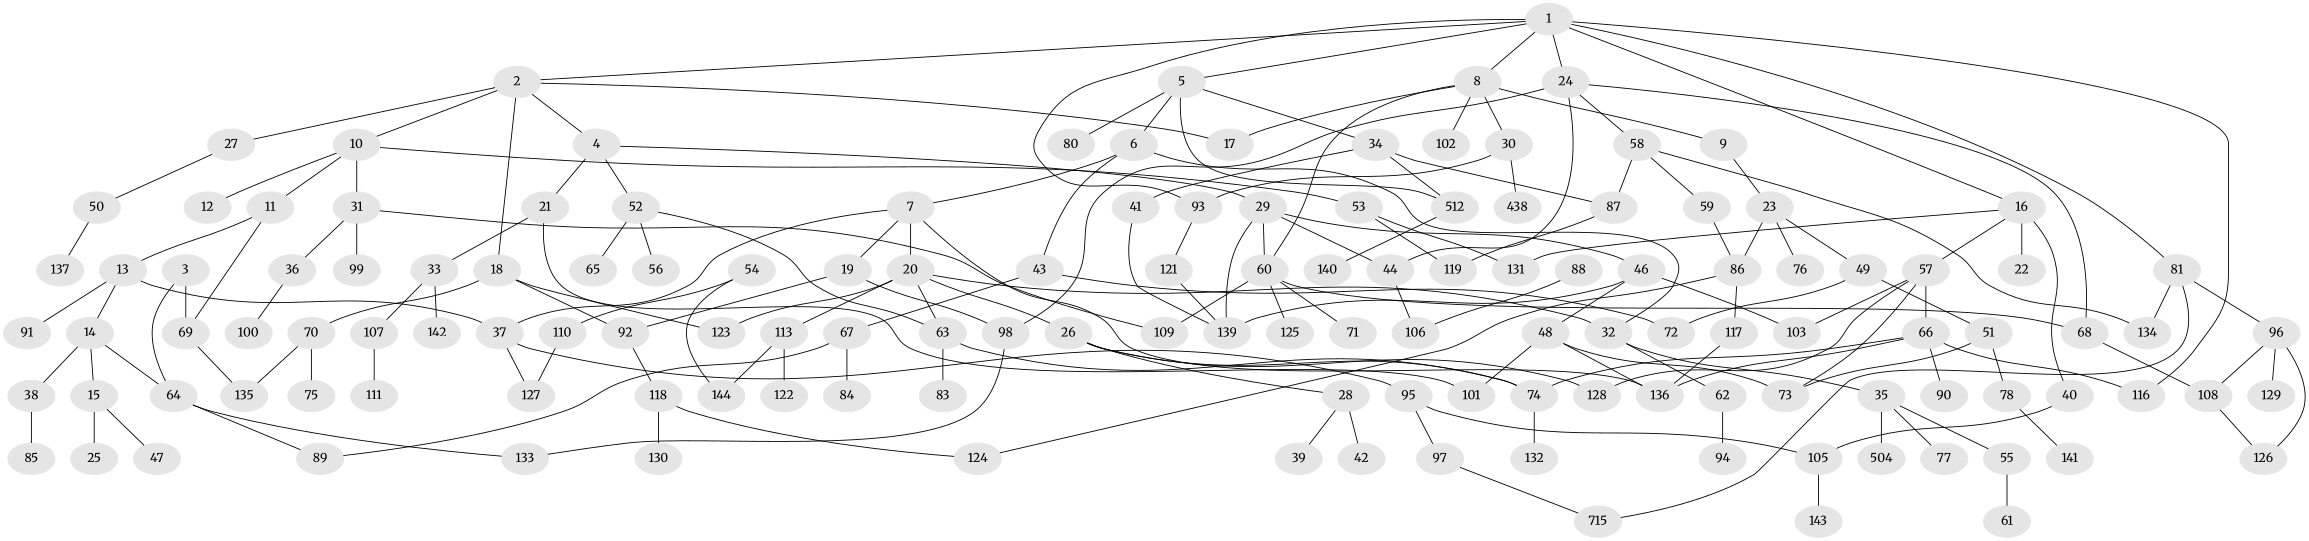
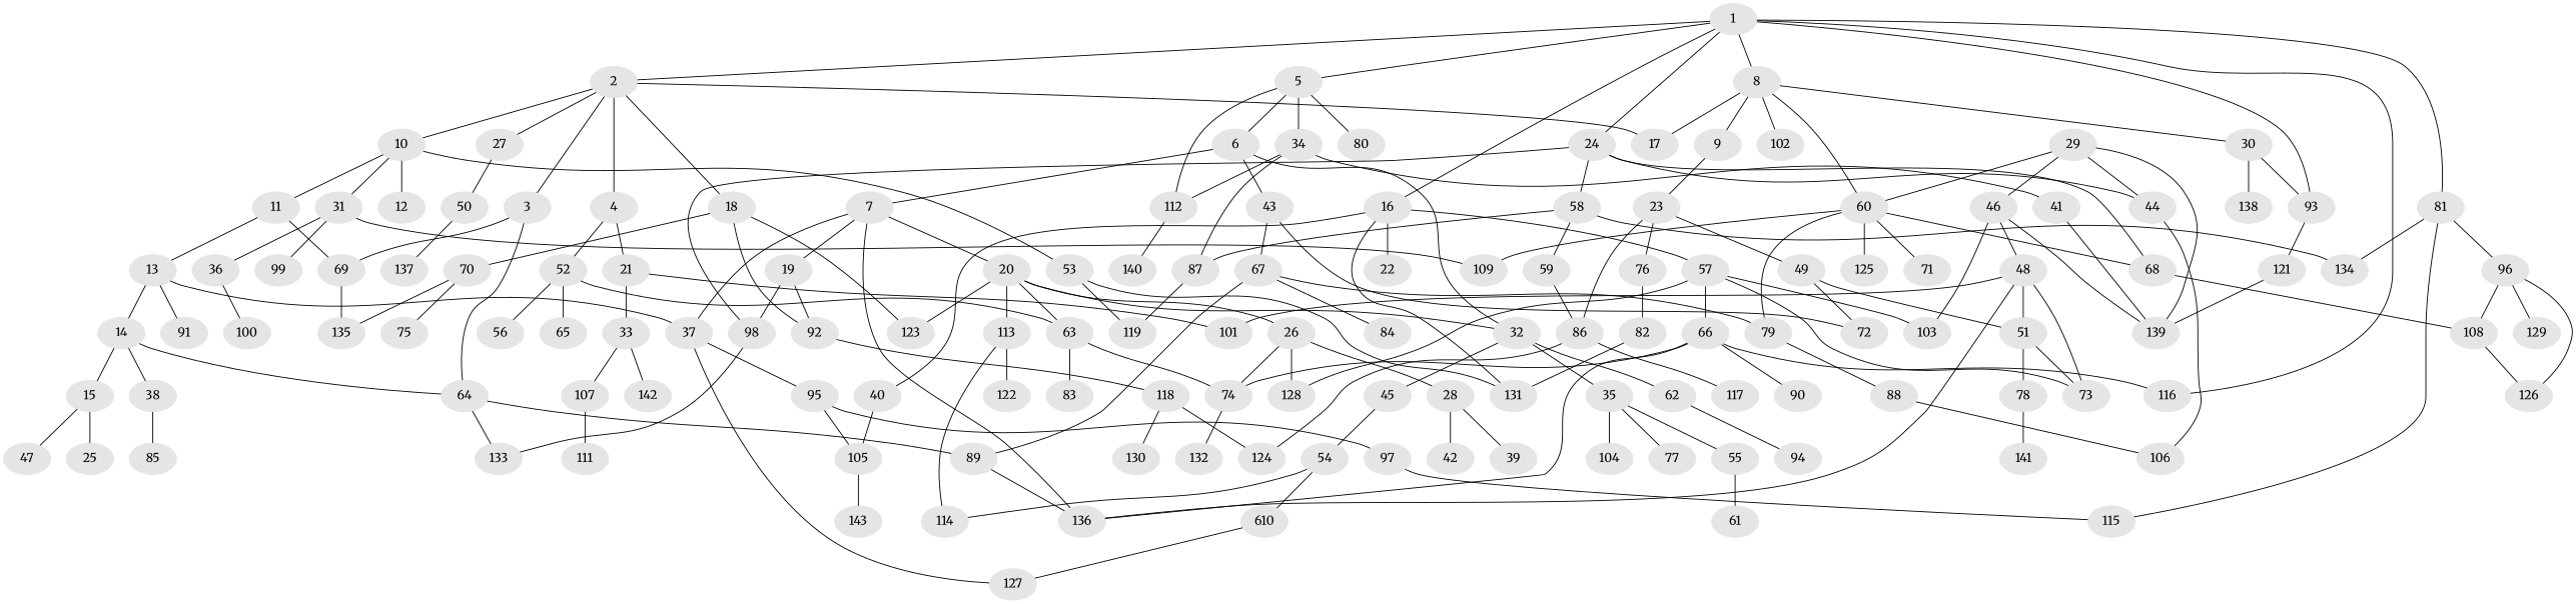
  graph {
    fontname=Merriweather
    node [color=gray90 fontname=Merriweather style=filled]
    edge [fontname=Merriweather]
    1
    2
    5
    8
    16
    24
    81
    93
    116
    3
    4
    10
    17
    18
    27
    6
    34
    80
-   112 [label=512]
+   112
    9
    30
    60
    102
    22
    40
    57
    131
    98
    44
    58
    68
    134
    96
-   115 [label=715]
+   115
    121
    64
    69
    21
    29
    52
    11
    12
    31
    53
    70
    92
    123
    50
    89
    133
    33
    101
    46
    139
    63
    56
    65
    7
    32
    43
    41
    87
    140
    19
    20
    37
    136
    35
+   45
    62
    67
    72
    26
    113
    95
    127
    23
-   138 [label=438]
+   138
    71
    109
+   79
    125
    49
    76
    86
    13
    36
    99
    119
    14
    91
    135
    15
    38
    25
    47
    85
    105
    128
    103
    73
    66
    75
    118
    28
    74
    83
-   114 [label=144]
+   114
    122
    107
    142
    51
+   82
    117
    124
    106
    59
    108
    39
    42
    132
    137
    48
    100
    55
    77
-   104 [label=504]
+   104
    54
    94
    111
    61
    97
    143
    84
-   110
+   110 [label=610]
    78
    141
    90
    88
    126
    129
    130
    1 -- 2
    1 -- 5
    1 -- 8
    1 -- 16
    1 -- 24
    1 -- 81
    1 -- 93
    1 -- 116
+   2 -- 3
    2 -- 4
    2 -- 10
    2 -- 17
    2 -- 18
    2 -- 27
    5 -- 6
    5 -- 34
    5 -- 80
    5 -- 112
    8 -- 17
    8 -- 9
    8 -- 30
    8 -- 60
    8 -- 102
    16 -- 22
    16 -- 40
    16 -- 57
    16 -- 131
    24 -- 98
    24 -- 44
    24 -- 58
    24 -- 68
    81 -- 134
    81 -- 96
    81 -- 115
    93 -- 121
    3 -- 64
    3 -- 69
    4 -- 21
-   4 -- 29
    4 -- 52
    10 -- 11
    10 -- 12
    10 -- 31
    10 -- 53
    18 -- 70
    18 -- 92
    18 -- 123
    27 -- 50
    6 -- 7
    6 -- 32
    6 -- 43
    34 -- 112
    34 -- 41
    34 -- 87
    112 -- 140
    9 -- 23
    30 -- 93
    30 -- 138
    60 -- 68
    60 -- 71
    60 -- 109
+   60 -- 79
    60 -- 125
    40 -- 105
    57 -- 128
    57 -- 103
    57 -- 73
    57 -- 66
    98 -- 133
    44 -- 106
    58 -- 134
    58 -- 87
    58 -- 59
    68 -- 108
    96 -- 108
    96 -- 126
    96 -- 129
    121 -- 139
    64 -- 89
    64 -- 133
    69 -- 135
    21 -- 33
    21 -- 101
    29 -- 60
    29 -- 44
    29 -- 46
    29 -- 139
    52 -- 63
    52 -- 56
    52 -- 65
    11 -- 69
    11 -- 13
    31 -- 109
    31 -- 36
    31 -- 99
    53 -- 131
    53 -- 119
    70 -- 135
    70 -- 75
    92 -- 118
    50 -- 137
-   117 -- 136
+   89 -- 136
    33 -- 107
    33 -- 142
    46 -- 139
    46 -- 103
    46 -- 48
    63 -- 74
    63 -- 83
    7 -- 19
    7 -- 20
    7 -- 37
    7 -- 136
    32 -- 35
+   32 -- 45
    32 -- 62
    43 -- 67
    43 -- 72
    41 -- 139
    87 -- 119
    19 -- 98
    19 -- 92
    20 -- 123
    20 -- 63
    20 -- 32
    20 -- 26
    20 -- 113
    37 -- 95
    37 -- 127
    35 -- 55
    35 -- 77
    35 -- 104
+   45 -- 54
    62 -- 94
    67 -- 89
+   67 -- 79
    67 -- 84
    26 -- 128
    26 -- 28
    26 -- 74
    113 -- 114
    113 -- 122
    95 -- 105
    95 -- 97
    23 -- 49
    23 -- 76
    23 -- 86
+   79 -- 88
    49 -- 72
    49 -- 51
+   76 -- 82
    86 -- 117
    86 -- 124
    13 -- 37
    13 -- 14
    13 -- 91
    36 -- 100
    14 -- 64
    14 -- 15
    14 -- 38
    15 -- 25
    15 -- 47
    38 -- 85
    105 -- 143
    66 -- 116
    66 -- 136
    66 -- 74
    66 -- 90
    118 -- 124
    118 -- 130
    28 -- 39
    28 -- 42
    74 -- 132
    107 -- 111
    51 -- 73
    51 -- 78
+   82 -- 131
    59 -- 86
    108 -- 126
    48 -- 101
    48 -- 136
    48 -- 73
+   48 -- 51
    55 -- 61
    54 -- 114
    54 -- 110
    97 -- 115
    110 -- 127
    78 -- 141
    88 -- 106
  }
